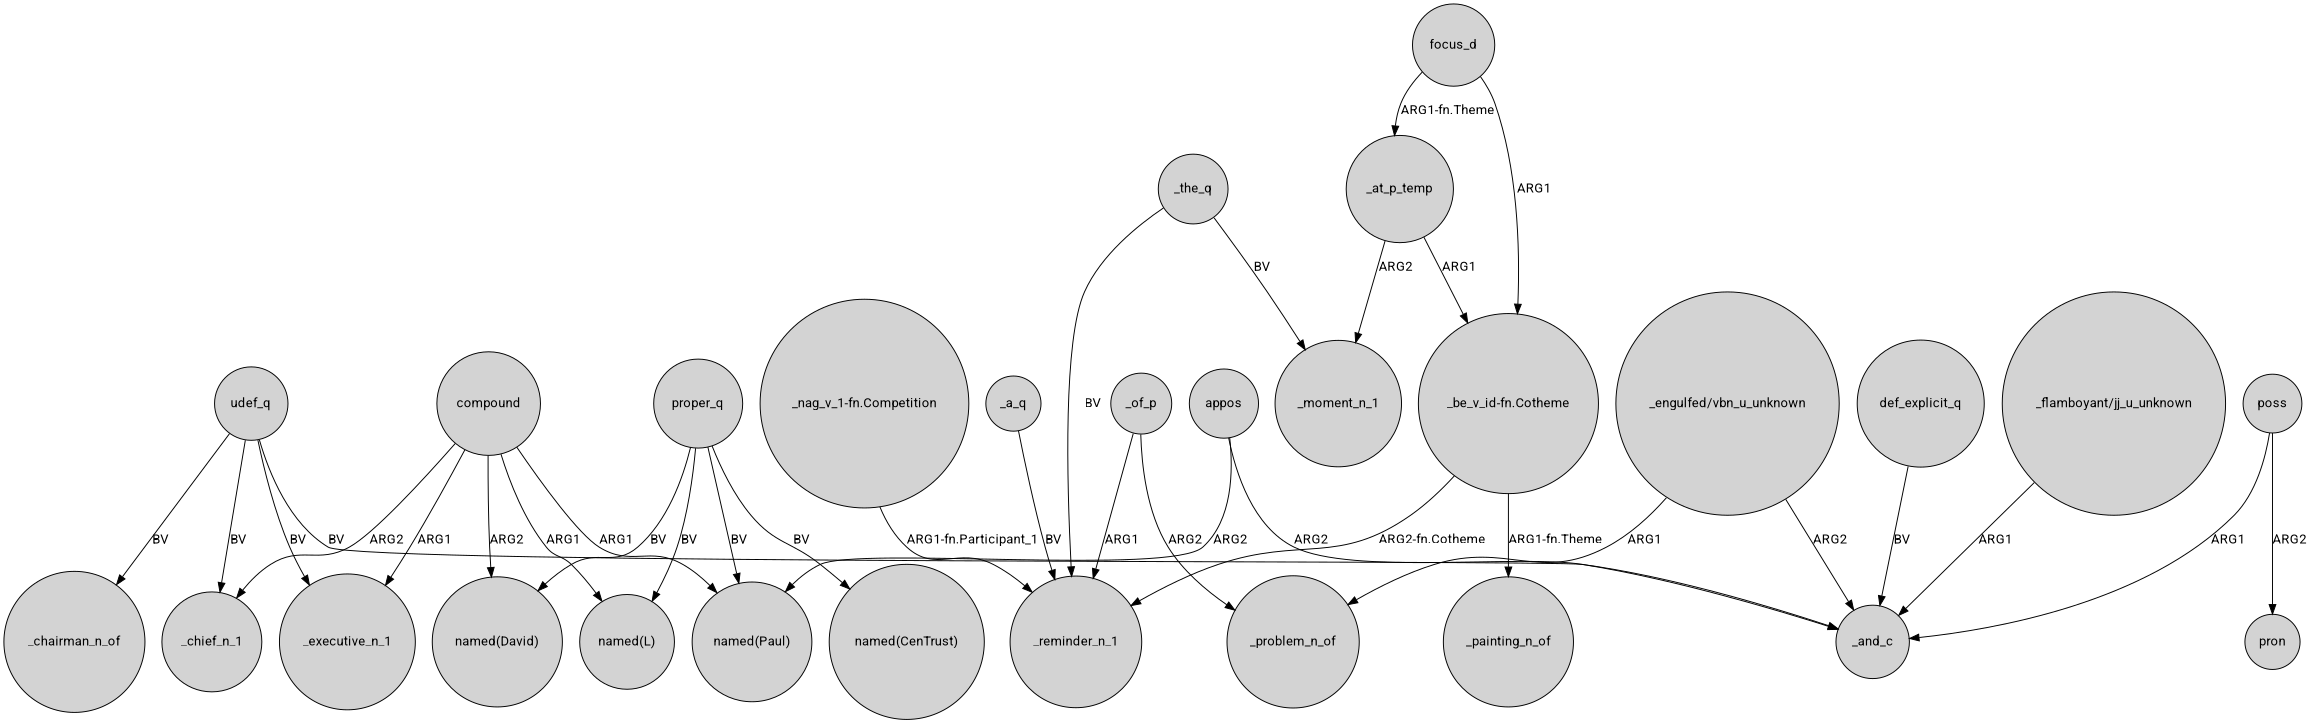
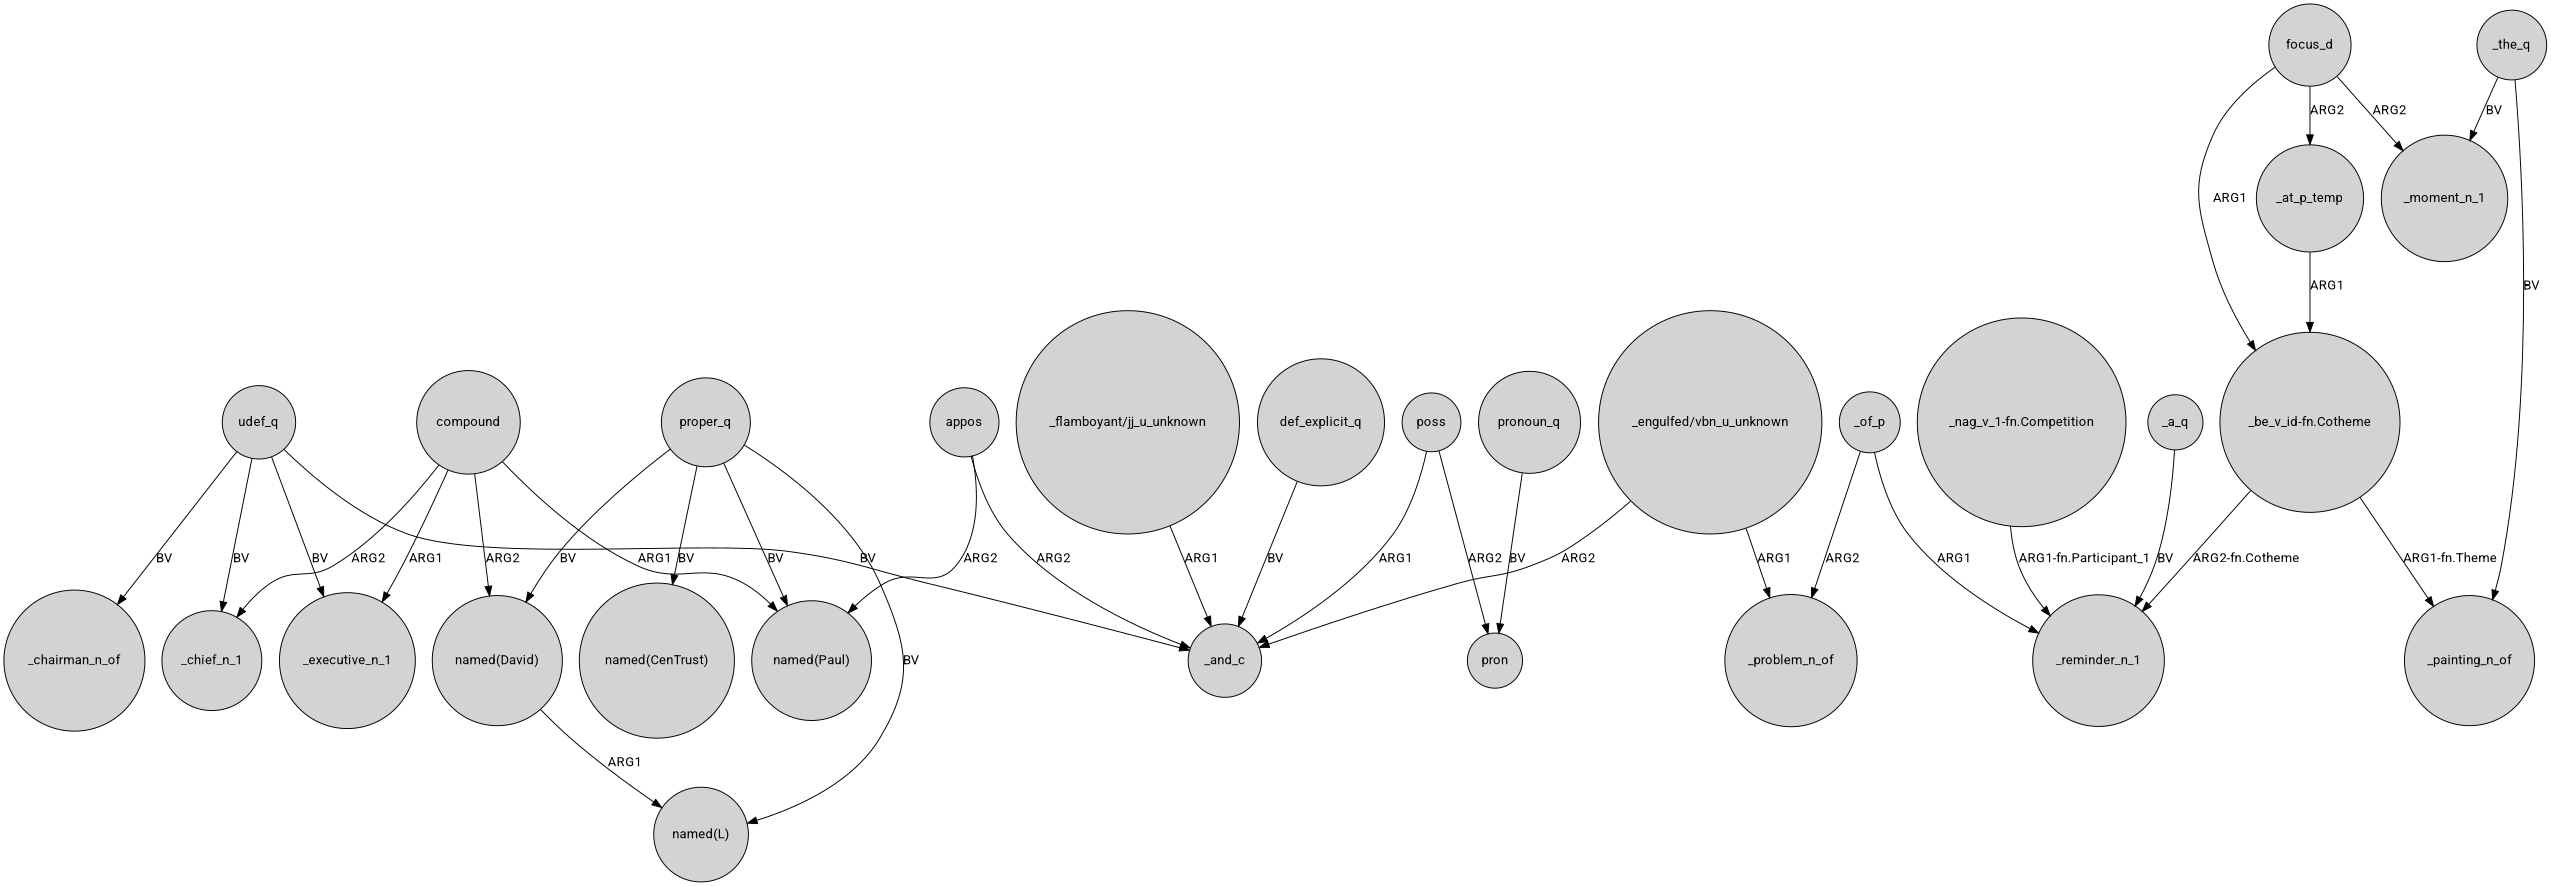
  digraph {
    fontname=Roboto
    node [fontname=Roboto shape=circle style=filled]
    edge [fontname=Roboto]
    compound
    _chief_n_1
    "named(Paul)"
    _executive_n_1
    "named(L)"
    "named(David)"
    "_engulfed/vbn_u_unknown"
    _and_c
    _problem_n_of
    udef_q
    _chairman_n_of
    _a_q
    _reminder_n_1
    "_be_v_id-fn.Cotheme"
    _painting_n_of
    appos
    proper_q
    "named(CenTrust)"
    _the_q
    _moment_n_1
    def_explicit_q
+   pronoun_q
    pron
    poss
    _at_p_temp
    focus_d
    _of_p
    "_flamboyant/jj_u_unknown"
    "_nag_v_1-fn.Competition"
    compound -> _chief_n_1 [label=ARG2]
    compound -> "named(Paul)" [label=ARG1]
    compound -> _executive_n_1 [label=ARG1]
-   compound -> "named(L)" [label=ARG1]
+   "named(David)" -> "named(L)" [label=ARG1]
    compound -> "named(David)" [label=ARG2]
    "_engulfed/vbn_u_unknown" -> _and_c [label=ARG2]
    "_engulfed/vbn_u_unknown" -> _problem_n_of [label=ARG1]
    udef_q -> _chief_n_1 [label=BV]
    udef_q -> _executive_n_1 [label=BV]
    udef_q -> _and_c [label=BV]
    udef_q -> _chairman_n_of [label=BV]
    _a_q -> _reminder_n_1 [label=BV]
    "_be_v_id-fn.Cotheme" -> _reminder_n_1 [label="ARG2-fn.Cotheme"]
    "_be_v_id-fn.Cotheme" -> _painting_n_of [label="ARG1-fn.Theme"]
    appos -> "named(Paul)" [label=ARG2]
    appos -> _and_c [label=ARG2]
    proper_q -> "named(Paul)" [label=BV]
    proper_q -> "named(L)" [label=BV]
    proper_q -> "named(David)" [label=BV]
    proper_q -> "named(CenTrust)" [label=BV]
-   _the_q -> _reminder_n_1 [label=BV]
+   _the_q -> _painting_n_of [label=BV]
    _the_q -> _moment_n_1 [label=BV]
    def_explicit_q -> _and_c [label=BV]
+   pronoun_q -> pron [label=BV]
    poss -> _and_c [label=ARG1]
    poss -> pron [label=ARG2]
    _at_p_temp -> "_be_v_id-fn.Cotheme" [label=ARG1]
-   _at_p_temp -> _moment_n_1 [label=ARG2]
+   focus_d -> _moment_n_1 [label=ARG2]
    focus_d -> "_be_v_id-fn.Cotheme" [label=ARG1]
-   focus_d -> _at_p_temp [label="ARG1-fn.Theme"]
+   focus_d -> _at_p_temp [label=ARG2]
    _of_p -> _problem_n_of [label=ARG2]
    _of_p -> _reminder_n_1 [label=ARG1]
    "_flamboyant/jj_u_unknown" -> _and_c [label=ARG1]
    "_nag_v_1-fn.Competition" -> _reminder_n_1 [label="ARG1-fn.Participant_1"]
  }
